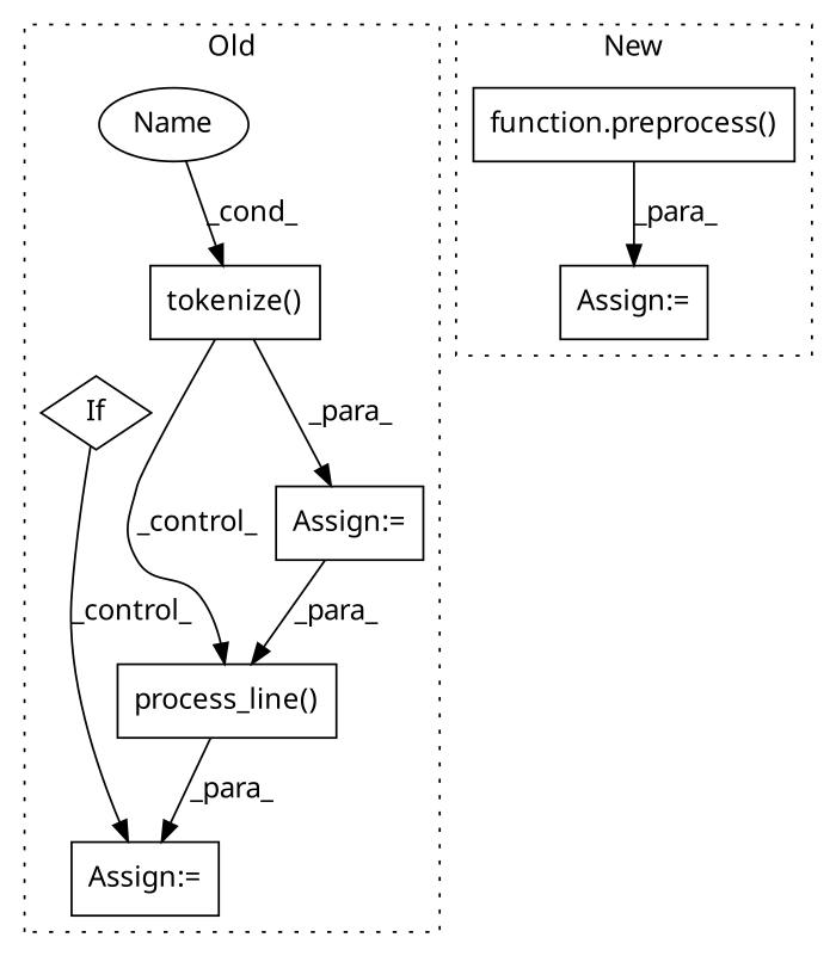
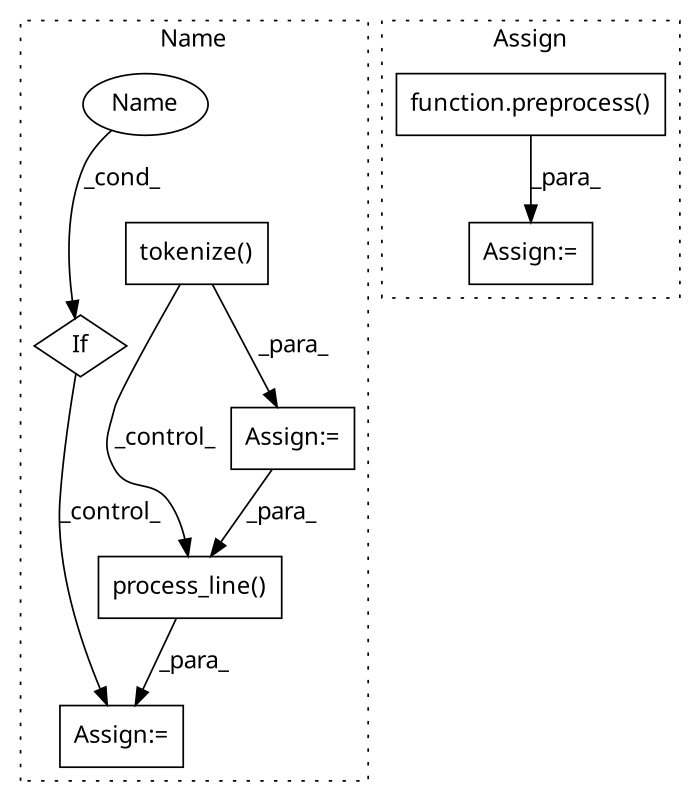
  digraph {
    fontname="Noto Sans"
    node [a=68 fontname="Noto Sans" l=3 shape=box]
    edge [fontname="Noto Sans"]
    n1 [a=96 label=If s=2458 shape=diamond]
    n2 [label="Assign:=" s=2490]
    n3 [a=75 l="24,18" label="tokenize()" s="2400,2431"]
    n4 [a=87 l=8 label=Name s=2461 shape=ellipse]
    n5 [a=75 l="22,1" label="process_line()" s="2493,2522"]
    n6 [label="Assign:=" s=2397]
    n7 [a=75 l="11,1" label="function.preprocess()" s="4101,4119"]
    n8 [label="Assign:=" s=4098]
    subgraph cluster_1 {
-     label=Old
+     label=Name
      style=dotted
      n1
      n2
      n3
      n4
      n5
      n6
    }
    subgraph cluster_2 {
-     label=New
+     label=Assign
      style=dotted
      n7
      n8
    }
    n1 -> n2 [label=_control_]
    n3 -> n5 [label=_control_]
    n3 -> n6 [label=_para_]
-   n4 -> n3 [label=_cond_]
+   n4 -> n1 [label=_cond_]
    n5 -> n2 [label=_para_]
    n6 -> n5 [label=_para_]
    n7 -> n8 [label=_para_]
  }
